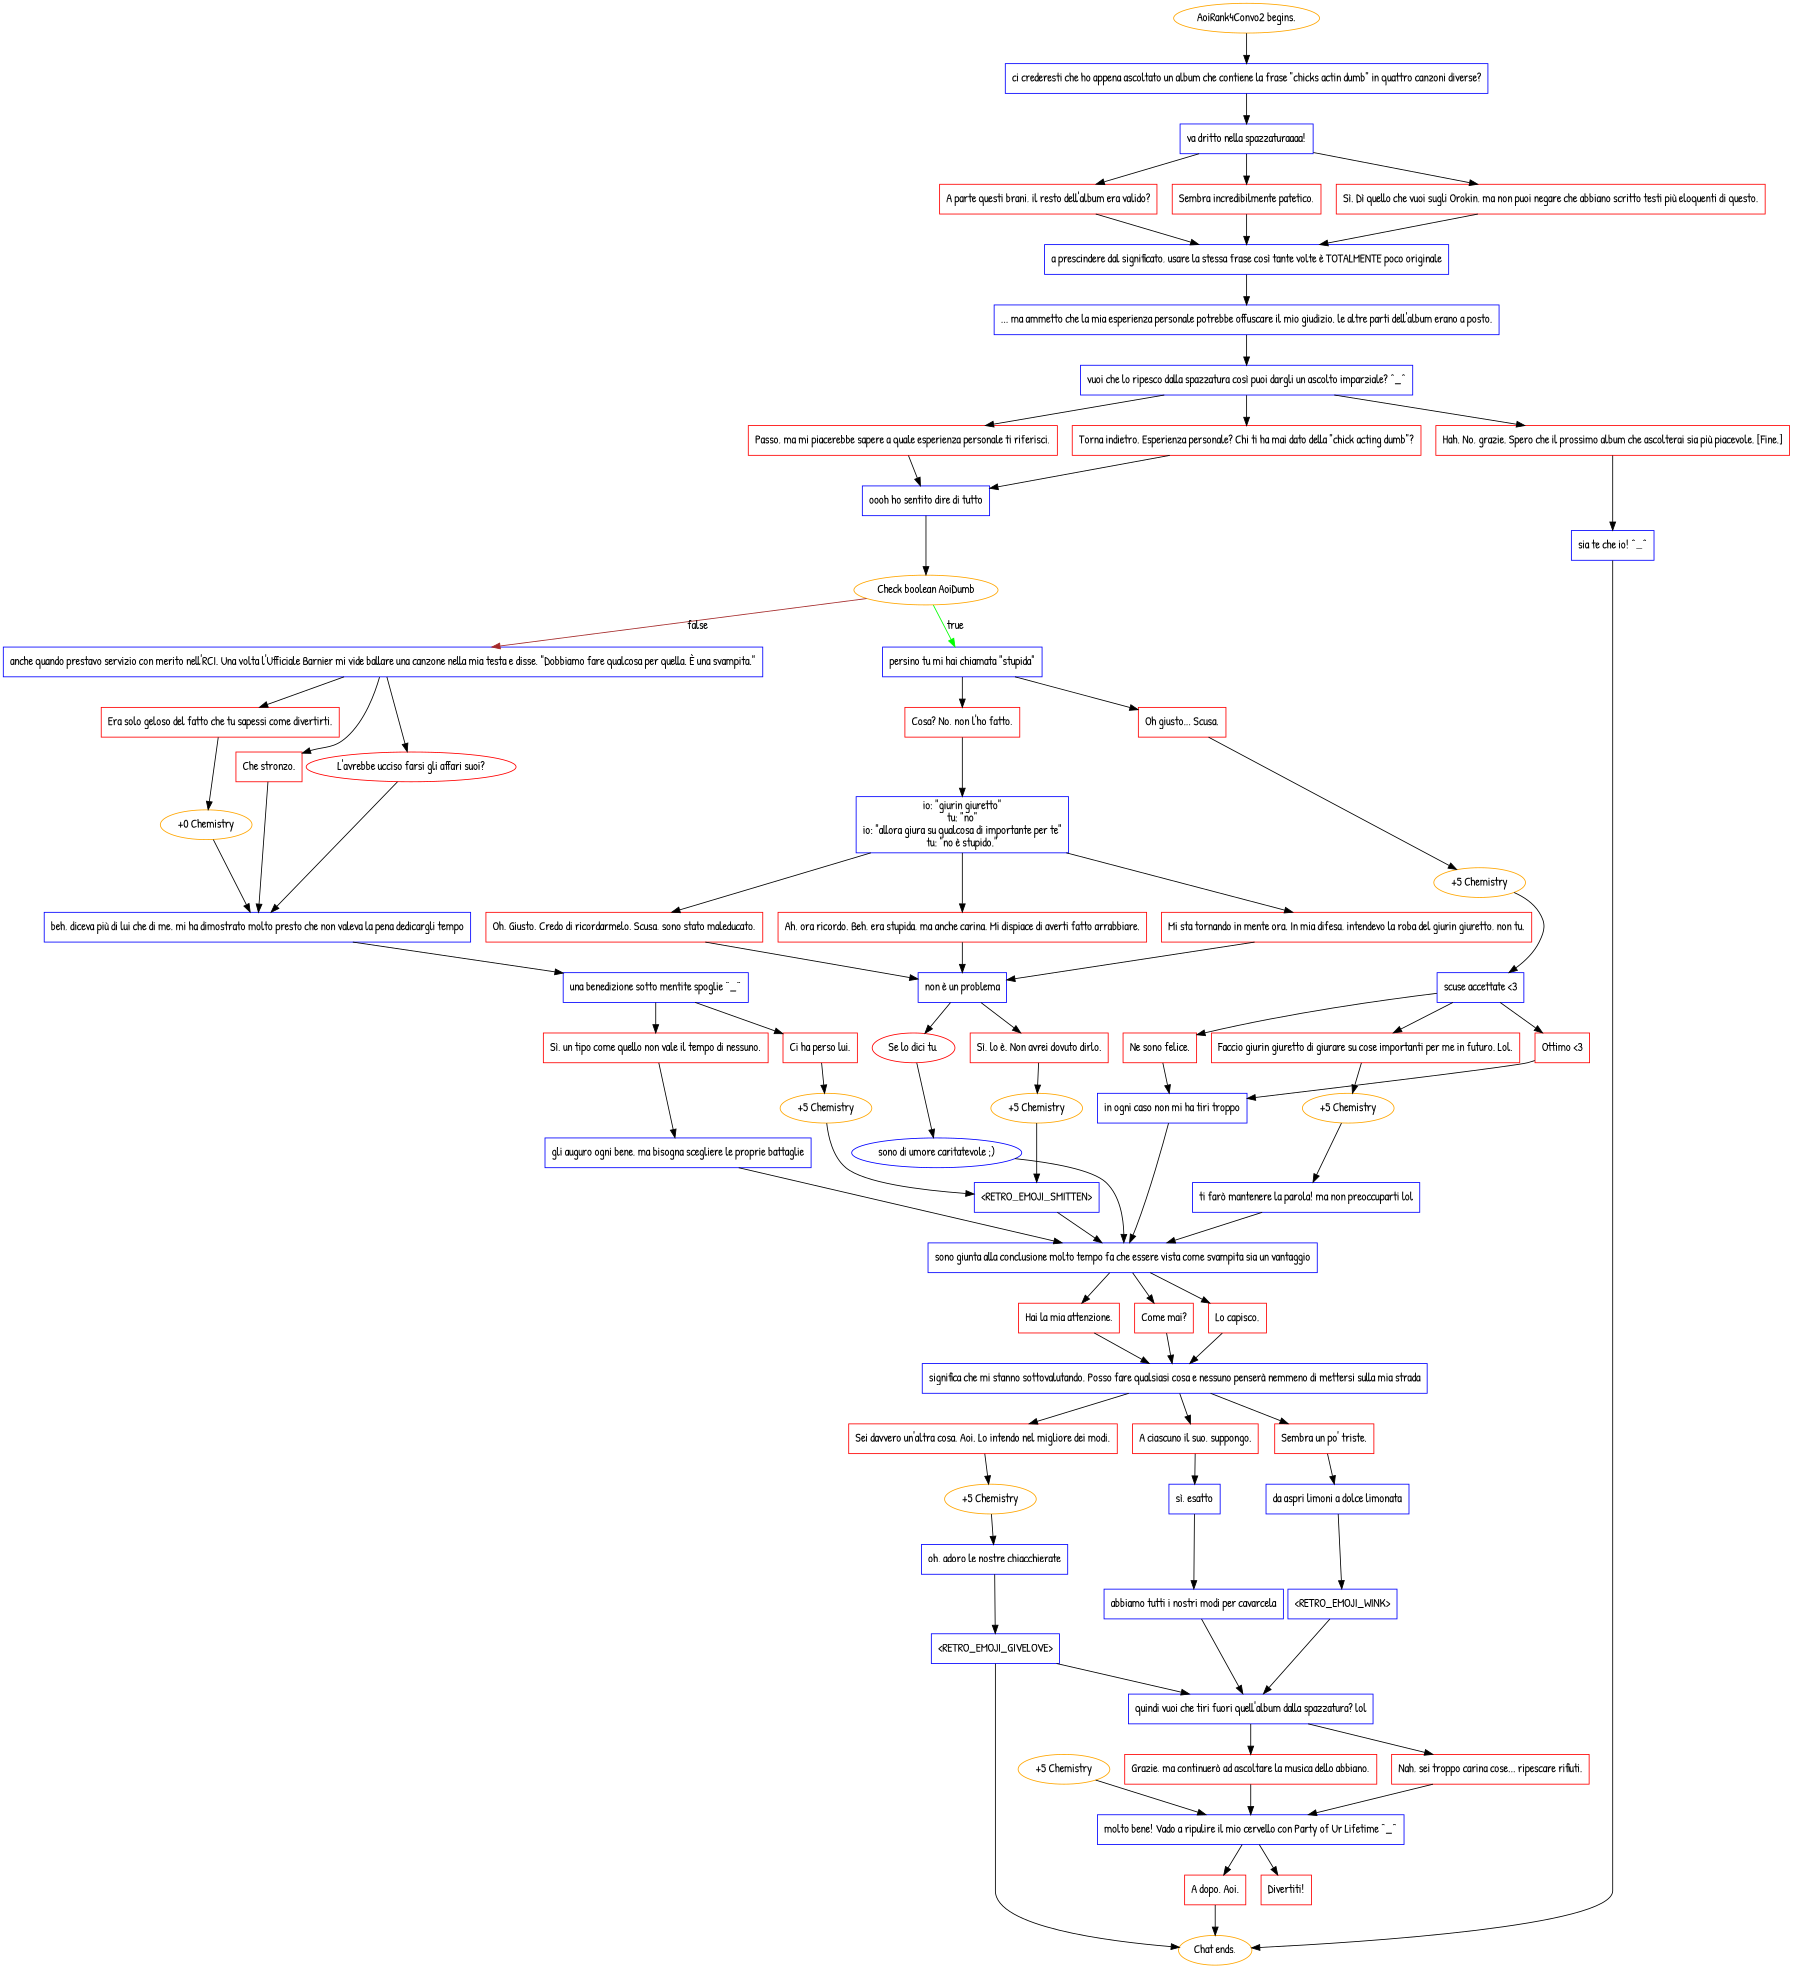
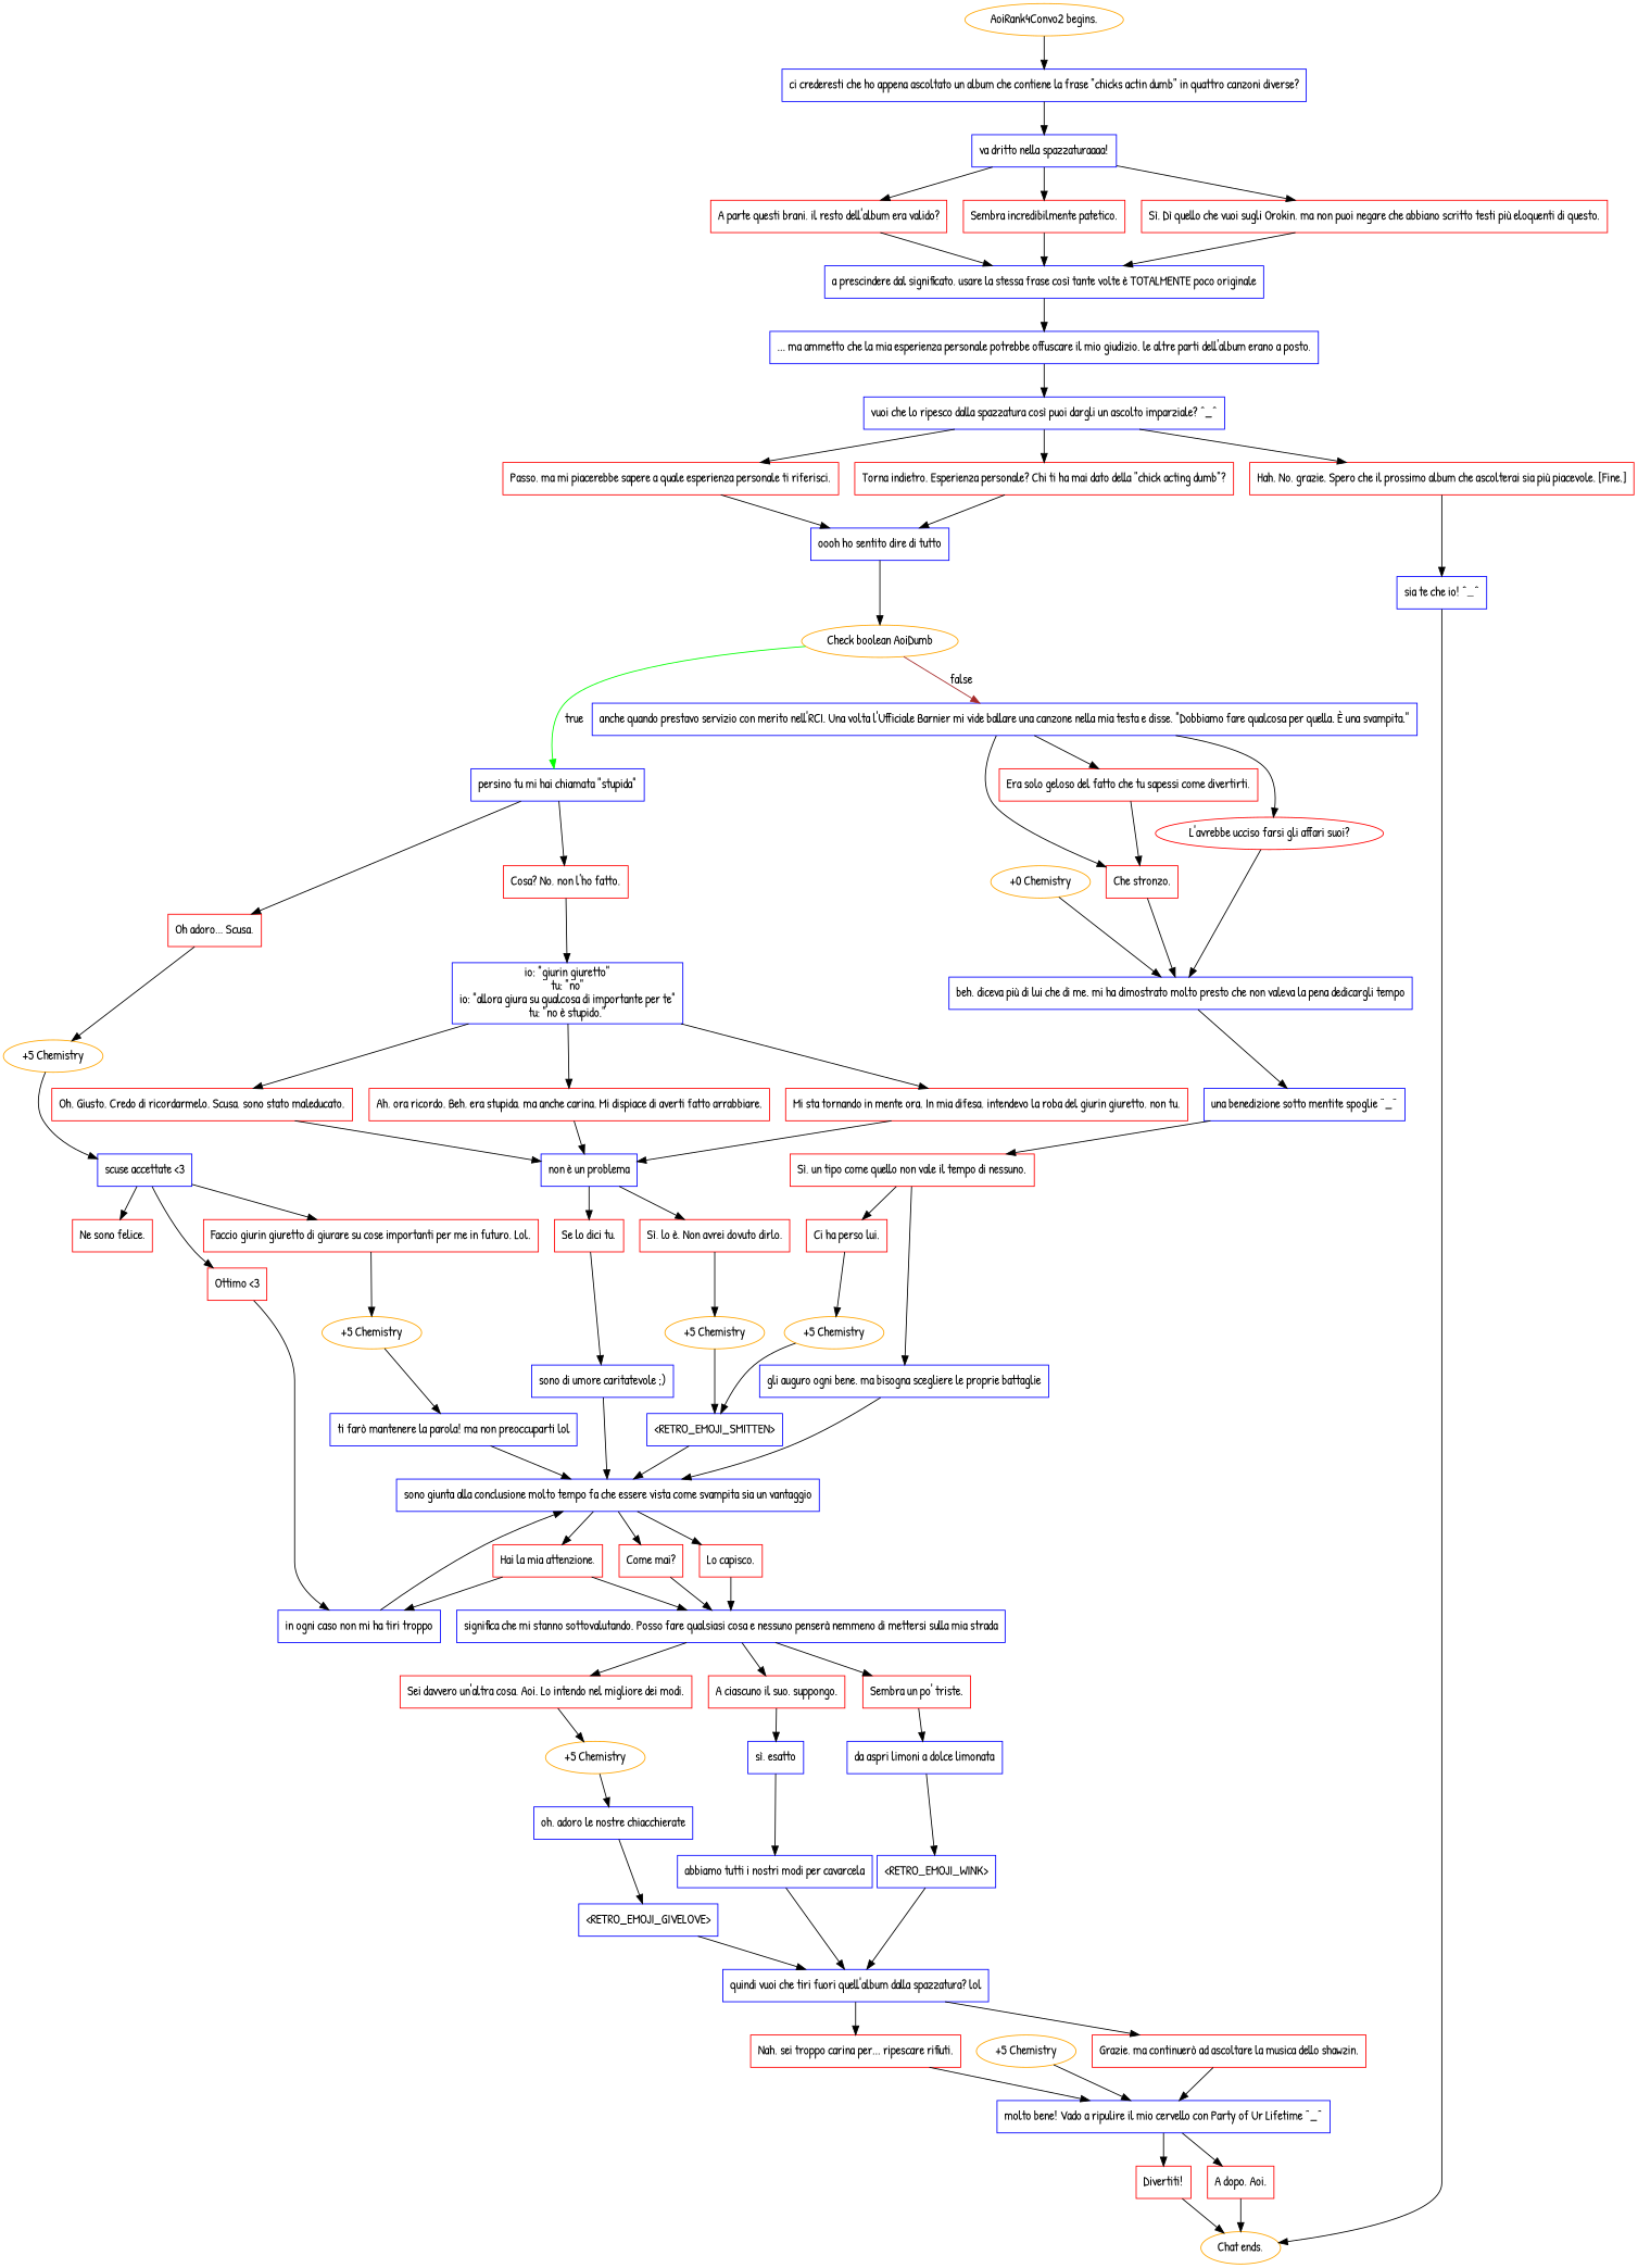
  digraph {
    fontname="Patrick Hand"
    node [color=red fontname="Patrick Hand" shape=box]
    edge [fontname="Patrick Hand"]
    "AoiRank4Convo2 begins." [color=orange shape=""]
    n2 [color=blue label="ci crederesti che ho appena ascoltato un album che contiene la frase \"chicks actin dumb\" in quattro canzoni diverse?"]
    n3 [color=blue label="va dritto nella spazzaturaaaa!"]
    n4 [label="A parte questi brani, il resto dell'album era valido?"]
    n5 [label="Sembra incredibilmente patetico."]
    n6 [label="Sì. Dì quello che vuoi sugli Orokin, ma non puoi negare che abbiano scritto testi più eloquenti di questo."]
    n7 [color=blue label="a prescindere dal significato, usare la stessa frase così tante volte è TOTALMENTE poco originale"]
    n8 [color=blue label="... ma ammetto che la mia esperienza personale potrebbe offuscare il mio giudizio. le altre parti dell'album erano a posto."]
    n9 [color=blue label="vuoi che lo ripesco dalla spazzatura così puoi dargli un ascolto imparziale? ^_^"]
    n10 [label="Passo, ma mi piacerebbe sapere a quale esperienza personale ti riferisci."]
    n11 [label="Torna indietro. Esperienza personale? Chi ti ha mai dato della \"chick acting dumb\"?"]
    n12 [label="Hah. No, grazie. Spero che il prossimo album che ascolterai sia più piacevole. [Fine.]"]
    n13 [color=blue label="oooh ho sentito dire di tutto"]
    n14 [color=blue label="sia te che io! ^_^"]
    n15 [color=orange label="Check boolean AoiDumb" shape=""]
    "Chat ends." [color=orange shape=""]
    n17 [color=blue label="persino tu mi hai chiamata \"stupida\""]
    n18 [color=blue label="anche quando prestavo servizio con merito nell'RCI. Una volta l'Ufficiale Barnier mi vide ballare una canzone nella mia testa e disse, \"Dobbiamo fare qualcosa per quella. È una svampita.\""]
    n19 [label="Cosa? No, non l'ho fatto."]
-   n20 [label="Oh giusto... Scusa."]
+   n20 [label="Oh adoro... Scusa."]
    n21 [label="Che stronzo."]
    n22 [label="Era solo geloso del fatto che tu sapessi come divertirti."]
    n23 [label="L'avrebbe ucciso farsi gli affari suoi?" shape=ellipse]
    n24 [color=blue label="io: \"giurin giuretto\"\ntu: \"no\"\nio: \"allora giura su qualcosa di importante per te\"\ntu: \"no è stupido.\""]
    n25 [color=orange label="+5 Chemistry" shape=""]
    n26 [color=blue label="beh, diceva più di lui che di me. mi ha dimostrato molto presto che non valeva la pena dedicargli tempo"]
    n27 [color=orange label="+0 Chemistry" shape=""]
    n28 [label="Mi sta tornando in mente ora. In mia difesa, intendevo la roba del giurin giuretto, non tu."]
    n29 [label="Oh. Giusto. Credo di ricordarmelo. Scusa, sono stato maleducato."]
    n30 [label="Ah, ora ricordo. Beh, era stupida, ma anche carina. Mi dispiace di averti fatto arrabbiare."]
    n31 [color=blue label="scuse accettate <3"]
    n32 [color=blue label="una benedizione sotto mentite spoglie ^_^"]
    n33 [color=blue label="non è un problema"]
    n34 [label="Faccio giurin giuretto di giurare su cose importanti per me in futuro. Lol."]
    n35 [label="Ottimo <3"]
    n36 [label="Ne sono felice."]
    n37 [label="Ci ha perso lui."]
    n38 [label="Sì, un tipo come quello non vale il tempo di nessuno."]
    n39 [label="Sì, lo è. Non avrei dovuto dirlo."]
-   n40 [label="Se lo dici tu." shape=ellipse]
+   n40 [label="Se lo dici tu."]
    n41 [color=orange label="+5 Chemistry" shape=""]
    n42 [color=blue label="in ogni caso non mi ha tiri troppo"]
    n43 [color=orange label="+5 Chemistry" shape=""]
    n44 [color=blue label="gli auguro ogni bene, ma bisogna scegliere le proprie battaglie"]
    n45 [color=orange label="+5 Chemistry" shape=""]
-   n46 [color=blue label="sono di umore caritatevole ;)" shape=ellipse]
+   n46 [color=blue label="sono di umore caritatevole ;)"]
    n47 [color=blue label="ti farò mantenere la parola! ma non preoccuparti lol"]
    n48 [color=blue label="sono giunta alla conclusione molto tempo fa che essere vista come svampita sia un vantaggio"]
    n49 [color=blue label="<RETRO_EMOJI_SMITTEN>"]
    n50 [label="Come mai?"]
    n51 [label="Lo capisco."]
    n52 [label="Hai la mia attenzione."]
    n53 [color=blue label="significa che mi stanno sottovalutando. Posso fare qualsiasi cosa e nessuno penserà nemmeno di mettersi sulla mia strada"]
    n54 [label="Sembra un po' triste."]
    n55 [label="Sei davvero un'altra cosa, Aoi. Lo intendo nel migliore dei modi."]
    n56 [label="A ciascuno il suo, suppongo."]
    n57 [color=blue label="da aspri limoni a dolce limonata"]
    n58 [color=orange label="+5 Chemistry" shape=""]
    n59 [color=blue label="sì, esatto"]
    n60 [color=blue label="<RETRO_EMOJI_WINK>"]
    n61 [color=blue label="oh, adoro le nostre chiacchierate"]
    n62 [color=blue label="abbiamo tutti i nostri modi per cavarcela"]
    n63 [color=blue label="quindi vuoi che tiri fuori quell'album dalla spazzatura? lol"]
    n64 [color=blue label="<RETRO_EMOJI_GIVELOVE>"]
-   n65 [label="Nah, sei troppo carina cose... ripescare rifiuti."]
-   n66 [label="Grazie, ma continuerò ad ascoltare la musica dello abbiano."]
+   n65 [label="Nah, sei troppo carina per... ripescare rifiuti."]
+   n66 [label="Grazie, ma continuerò ad ascoltare la musica dello shawzin."]
    n67 [color=blue label="molto bene! Vado a ripulire il mio cervello con Party of Ur Lifetime ^_^"]
    n68 [label="Divertiti!"]
    n69 [label="A dopo, Aoi."]
    n70 [color=orange label="+5 Chemistry" shape=""]
    "AoiRank4Convo2 begins." -> n2
    n2 -> n3
    n3 -> n4
    n3 -> n5
    n3 -> n6
    n4 -> n7
    n5 -> n7
    n6 -> n7
    n7 -> n8
    n8 -> n9
    n9 -> n10
    n9 -> n11
    n9 -> n12
    n10 -> n13
    n11 -> n13
    n12 -> n14
    n13 -> n15
    n14 -> "Chat ends."
    n15 -> n17 [color=green label=true]
    n15 -> n18 [color=brown label=false]
    n17 -> n19
    n17 -> n20
    n18 -> n21
    n18 -> n22
    n18 -> n23
    n19 -> n24
    n20 -> n25
    n21 -> n26
-   n22 -> n27
+   n22 -> n21
    n23 -> n26
    n24 -> n28
    n24 -> n29
    n24 -> n30
    n25 -> n31
    n26 -> n32
    n27 -> n26
    n28 -> n33
    n29 -> n33
    n30 -> n33
    n31 -> n34
    n31 -> n35
    n31 -> n36
-   n32 -> n37
+   n38 -> n37
    n32 -> n38
    n33 -> n39
    n33 -> n40
    n34 -> n41
    n35 -> n42
-   n36 -> n42
+   n52 -> n42
    n37 -> n43
    n38 -> n44
    n39 -> n45
    n40 -> n46
    n41 -> n47
    n42 -> n48
    n43 -> n49
    n44 -> n48
    n45 -> n49
    n46 -> n48
    n47 -> n48
    n48 -> n50
    n48 -> n51
    n48 -> n52
    n49 -> n48
    n50 -> n53
    n51 -> n53
    n52 -> n53
    n53 -> n54
    n53 -> n55
    n53 -> n56
    n54 -> n57
    n55 -> n58
    n56 -> n59
    n57 -> n60
    n58 -> n61
    n59 -> n62
    n60 -> n63
    n61 -> n64
    n62 -> n63
    n63 -> n65
    n63 -> n66
    n64 -> n63
    n65 -> n67
    n66 -> n67
    n67 -> n68
    n67 -> n69
-   n64 -> "Chat ends."
+   n68 -> "Chat ends."
    n69 -> "Chat ends."
    n70 -> n67
  }
